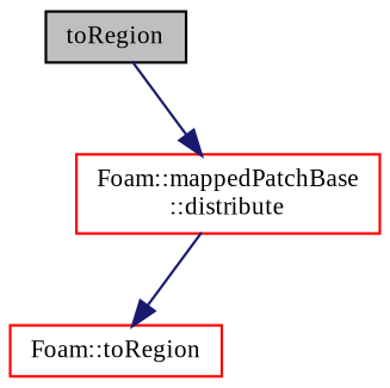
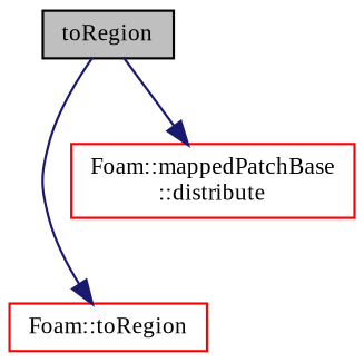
  digraph {
    fontname="Liberation Serif"
    rankdir=TB
    node [color=red fontname="Liberation Serif" fontsize=10 shape=record]
    edge [color=midnightblue fontname="Liberation Serif" fontsize=10 labelfontname=FreeSans labelfontsize=10 style=solid]
    n1 [color=black fillcolor=grey75 fontcolor=black height=0.2 label=toRegion style=filled width=0.4]
    n2 [height=0.2 label="Foam::toRegion" width=0.4]
    n3 [height=0.2 label="Foam::mappedPatchBase\l::distribute" width=0.4]
-   n3 -> n2
+   n1 -> n2
    n1 -> n3
  }
